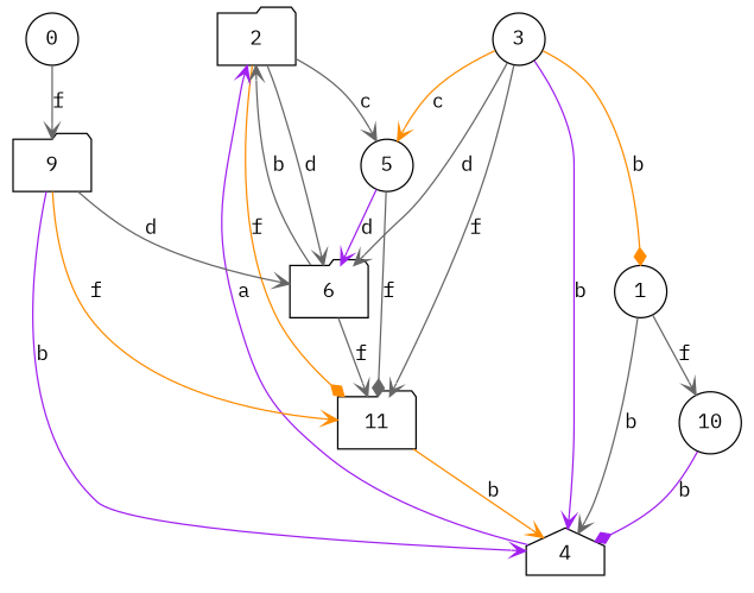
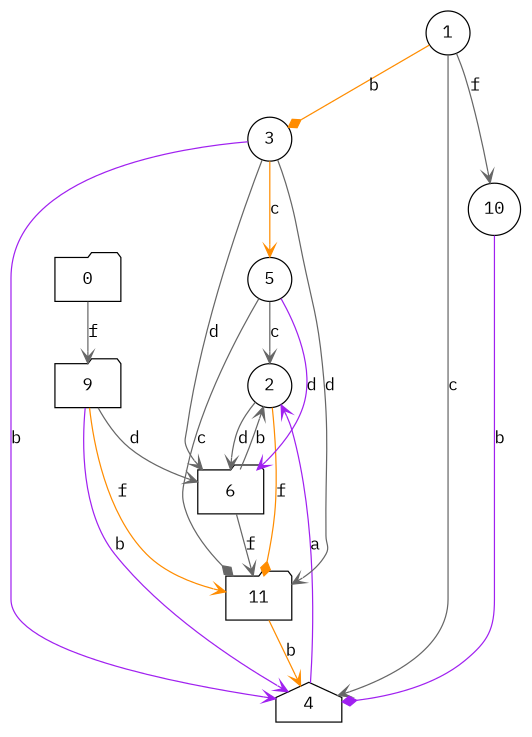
  strict digraph {
    fontname="IBM Plex Mono"
    node [fontname="IBM Plex Mono" shape=circle]
    edge [arrowhead=vee color=gray40 fontname="IBM Plex Mono"]
-   2 [shape=folder]
+   2
    5
    6 [shape=folder]
    11 [shape=folder]
    4 [shape=house]
    3
    9 [shape=folder]
-   0
+   0 [shape=folder]
    1
    10
-   2 -> 5 [label=c]
+   5 -> 2 [label=c]
    2 -> 6 [label=d]
    2 -> 11 [arrowhead=diamond color=darkorange label=f]
    5 -> 6 [color=purple label=d]
-   5 -> 11 [arrowhead=diamond label=f]
+   5 -> 11 [arrowhead=diamond label=c]
    6 -> 2 [label=b]
    6 -> 11 [label=f]
    11 -> 4 [color=darkorange label=b]
    4 -> 2 [color=purple label=a]
    3 -> 5 [color=darkorange label=c]
    3 -> 6 [label=d]
-   3 -> 11 [label=f]
+   3 -> 11 [label=d]
    3 -> 4 [color=purple label=b]
    9 -> 6 [label=d]
    9 -> 11 [color=darkorange label=f]
    9 -> 4 [color=purple label=b]
    0 -> 9 [label=f]
-   1 -> 4 [label=b]
-   3 -> 1 [arrowhead=diamond color=darkorange label=b]
+   1 -> 4 [label=c]
+   1 -> 3 [arrowhead=diamond color=darkorange label=b]
    1 -> 10 [label=f]
    10 -> 4 [arrowhead=diamond color=purple label=b]
  }
